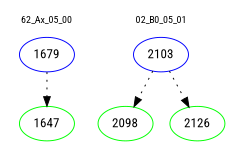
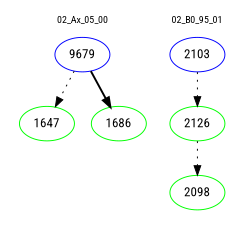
  digraph {
    fontname="Roboto Condensed"
    node [color=green fontname="Roboto Condensed"]
    edge [color=black fontname="Roboto Condensed" style=dotted]
-   n1 [color=blue label=1679]
+   n1 [color=blue label=9679]
    n2 [label=1647]
+   n3 [label=1686]
    n4 [color=blue label=2103]
    n5 [label=2098]
    n6 [label=2126]
    subgraph cluster_1 {
      color=white
      fontsize=10
-     label="62_Ax_05_00"
+     label="02_Ax_05_00"
      n1
      n2
+     n3
    }
    subgraph cluster_2 {
      color=white
      fontsize=10
-     label="02_B0_05_01"
+     label="02_B0_95_01"
      n4
      n5
      n6
    }
    n1 -> n2
-   n4 -> n5
+   n1 -> n3 [style=bold]
+   n6 -> n5
    n4 -> n6
  }
